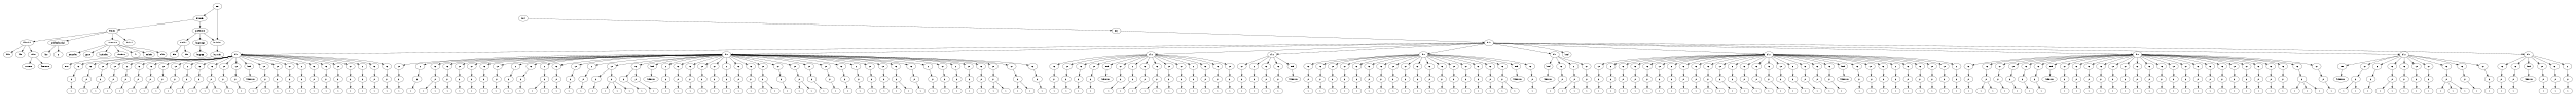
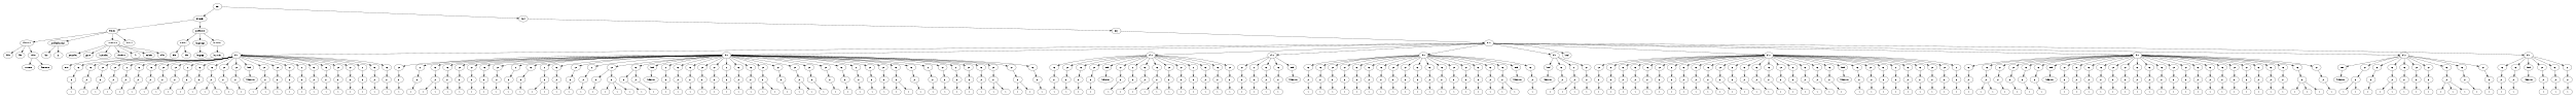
  digraph {
    fontname="Patrick Hand"
    node [fontname="Patrick Hand"]
    edge [fontname="Patrick Hand"]
    n1 [label=TEI]
    n2 [label=teiHeader]
    n3 [label=text]
    n4 [label=fileDesc]
    n5 [label=profileDesc]
    n6 [label=body]
    n7 [label=titleStmt]
    n8 [label=publicationStmt]
    n9 [label=sourceDesc]
    n10 [label=edStmt]
    n11 [label=creation]
    n12 [label=langUsage]
    n13 [label=textClass]
    n14 [label=title]
    n15 [label=title]
    n16 [label=author]
    n17 [label=p]
    n18 [label=idno]
    n19 [label=genre]
    n20 [label=inspiration]
    n21 [label=structure]
    n22 [label=div]
    n23 [label=periode]
    n24 [label=taille]
    n25 [label=permalien]
    n26 [label=surname]
    n27 [label=forename]
    n28 [label=date]
    n29 [label=date]
    n30 [label=language]
    n31 [label=keywords]
    n32 [label=term]
    n33 [label=text1]
    n34 [label=head]
    n35 [label=div2]
    n36 [label=div2]
    n37 [label=div2]
    n38 [label=div2]
    n39 [label=div2]
    n40 [label=div2]
    n41 [label=div2]
    n42 [label=div2]
    n43 [label=div2]
    n44 [label=div2]
    n45 [label=head]
    n46 [label=sp]
    n47 [label=sp]
    n48 [label=sp]
    n49 [label=sp]
    n50 [label=sp]
    n51 [label=sp]
    n52 [label=sp]
    n53 [label=sp]
    n54 [label=sp]
    n55 [label=sp]
    n56 [label=sp]
    n57 [label=sp]
    n58 [label=sp]
    n59 [label=sp]
    n60 [label=sp]
    n61 [label=sp]
    n62 [label=sp]
    n63 [label=sp]
    n64 [label=sp]
    n65 [label=sp]
    n66 [label=sp]
    n67 [label=sp]
    n68 [label=sp]
    n69 [label=sp]
    n70 [label=sp]
    n71 [label=sp]
    n72 [label=sp]
    n73 [label=sp]
    n74 [label=sp]
    n75 [label=head]
    n76 [label=sp]
    n77 [label=sp]
    n78 [label=sp]
    n79 [label=sp]
    n80 [label=sp]
    n81 [label=sp]
    n82 [label=sp]
    n83 [label=sp]
    n84 [label=sp]
    n85 [label=sp]
    n86 [label=sp]
    n87 [label=sp]
    n88 [label=sp]
    n89 [label=sp]
    n90 [label=sp]
    n91 [label=sp]
    n92 [label=sp]
    n93 [label=sp]
    n94 [label=sp]
    n95 [label=sp]
    n96 [label=sp]
    n97 [label=sp]
    n98 [label=sp]
    n99 [label=sp]
    n100 [label=sp]
    n101 [label=sp]
    n102 [label=sp]
    n103 [label=head]
    n104 [label=sp]
    n105 [label=sp]
    n106 [label=sp]
    n107 [label=sp]
    n108 [label=sp]
    n109 [label=sp]
    n110 [label=sp]
    n111 [label=sp]
    n112 [label=sp]
    n113 [label=head]
    n114 [label=sp]
    n115 [label=sp]
    n116 [label=sp]
    n117 [label=sp]
    n118 [label=sp]
    n119 [label=head]
    n120 [label=sp]
    n121 [label=sp]
    n122 [label=sp]
    n123 [label=sp]
    n124 [label=sp]
    n125 [label=sp]
    n126 [label=sp]
    n127 [label=sp]
    n128 [label=sp]
    n129 [label=sp]
    n130 [label=sp]
    n131 [label=sp]
    n132 [label=sp]
    n133 [label=sp]
    n134 [label=sp]
    n135 [label=sp]
    n136 [label=sp]
    n137 [label=sp]
    n138 [label=sp]
    n139 [label=sp]
    n140 [label=sp]
    n141 [label=sp]
    n142 [label=sp]
    n143 [label=sp]
    n144 [label=sp]
    n145 [label=head]
    n146 [label=sp]
    n147 [label=sp]
    n148 [label=sp]
    n149 [label=sp]
    n150 [label=sp]
    n151 [label=sp]
    n152 [label=sp]
    n153 [label=sp]
    n154 [label=sp]
    n155 [label=sp]
    n156 [label=sp]
    n157 [label=sp]
    n158 [label=sp]
    n159 [label=sp]
    n160 [label=sp]
    n161 [label=sp]
    n162 [label=sp]
    n163 [label=sp]
    n164 [label=sp]
    n165 [label=sp]
    n166 [label=sp]
    n167 [label=sp]
    n168 [label=sp]
    n169 [label=sp]
    n170 [label=sp]
    n171 [label=sp]
    n172 [label=sp]
    n173 [label=sp]
    n174 [label=sp]
    n175 [label=sp]
    n176 [label=sp]
    n177 [label=sp]
    n178 [label=sp]
    n179 [label=sp]
    n180 [label=sp]
    n181 [label=sp]
    n182 [label=sp]
    n183 [label=sp]
    n184 [label=sp]
    n185 [label=sp]
    n186 [label=sp]
    n187 [label=sp]
    n188 [label=sp]
    n189 [label=head]
    n190 [label=sp]
    n191 [label=sp]
    n192 [label=sp]
    n193 [label=sp]
    n194 [label=sp]
    n195 [label=sp]
    n196 [label=sp]
    n197 [label=sp]
    n198 [label=sp]
    n199 [label=sp]
    n200 [label=sp]
    n201 [label=sp]
    n202 [label=sp]
    n203 [label=sp]
    n204 [label=head]
    n205 [label=sp]
    n206 [label=sp]
    n207 [label=sp]
    n208 [label=sp]
    n209 [label=head]
    n210 [label=sp]
    n211 [label=sp]
    n212 [label=sp]
    n213 [label=sp]
    n214 [label=sp]
    n215 [label=sp]
    n216 [label=sp]
    n217 [label=sp]
    n218 [label=sp]
    n219 [label=sp]
    n220 [label=sp]
    n221 [label=sp]
    n222 [label=sp]
    n223 [label=sp]
    n224 [label=sp]
    n225 [label=sp]
    n226 [label=sp]
    n227 [label=sp]
    n228 [label=head]
    n229 [label=sp]
    n230 [label=sp]
    n231 [label=sp]
    n232 [label=listPerson]
    n233 [label=p]
    n234 [label=p]
    n235 [label=p]
    n236 [label=p]
    n237 [label=p]
    n238 [label=p]
    n239 [label=p]
    n240 [label=p]
    n241 [label=p]
    n242 [label=p]
    n243 [label=p]
    n244 [label=p]
    n245 [label=p]
    n246 [label=p]
    n247 [label=p]
    n248 [label=p]
    n249 [label=p]
    n250 [label=p]
    n251 [label=p]
    n252 [label=p]
    n253 [label=p]
    n254 [label=p]
    n255 [label=p]
    n256 [label=p]
    n257 [label=p]
    n258 [label=p]
    n259 [label=p]
    n260 [label=p]
    n261 [label=p]
    n262 [label=s]
    n263 [label=s]
    n264 [label=s]
    n265 [label=s]
    n266 [label=s]
    n267 [label=s]
    n268 [label=s]
    n269 [label=s]
    n270 [label=s]
    n271 [label=s]
    n272 [label=s]
    n273 [label=s]
    n274 [label=s]
    n275 [label=s]
    n276 [label=s]
    n277 [label=s]
    n278 [label=s]
    n279 [label=s]
    n280 [label=s]
    n281 [label=s]
    n282 [label=s]
    n283 [label=s]
    n284 [label=s]
    n285 [label=s]
    n286 [label=s]
    n287 [label=s]
    n288 [label=s]
    n289 [label=s]
    n290 [label=s]
    n291 [label=s]
    n292 [label=listPerson]
    n293 [label=p]
    n294 [label=p]
    n295 [label=p]
    n296 [label=p]
    n297 [label=p]
    n298 [label=p]
    n299 [label=p]
    n300 [label=p]
    n301 [label=p]
    n302 [label=p]
    n303 [label=p]
    n304 [label=p]
    n305 [label=p]
    n306 [label=p]
    n307 [label=p]
    n308 [label=p]
    n309 [label=p]
    n310 [label=p]
    n311 [label=p]
    n312 [label=p]
    n313 [label=p]
    n314 [label=p]
    n315 [label=p]
    n316 [label=p]
    n317 [label=p]
    n318 [label=p]
    n319 [label=p]
    n320 [label=s]
    n321 [label=s]
    n322 [label=s]
    n323 [label=s]
    n324 [label=s]
    n325 [label=s]
    n326 [label=s]
    n327 [label=s]
    n328 [label=s]
    n329 [label=s]
    n330 [label=s]
    n331 [label=s]
    n332 [label=s]
    n333 [label=s]
    n334 [label=s]
    n335 [label=s]
    n336 [label=s]
    n337 [label=s]
    n338 [label=s]
    n339 [label=s]
    n340 [label=s]
    n341 [label=s]
    n342 [label=s]
    n343 [label=s]
    n344 [label=s]
    n345 [label=s]
    n346 [label=s]
    n347 [label=s]
    n348 [label=s]
    n349 [label=s]
    n350 [label=listPerson]
    n351 [label=p]
    n352 [label=p]
    n353 [label=p]
    n354 [label=p]
    n355 [label=p]
    n356 [label=p]
    n357 [label=p]
    n358 [label=p]
    n359 [label=p]
    n360 [label=s]
    n361 [label=s]
    n362 [label=s]
    n363 [label=s]
    n364 [label=s]
    n365 [label=s]
    n366 [label=s]
    n367 [label=s]
    n368 [label=s]
    n369 [label=s]
    n370 [label=s]
    n371 [label=s]
    n372 [label=s]
    n373 [label=listPerson]
    n374 [label=p]
    n375 [label=p]
    n376 [label=p]
    n377 [label=p]
    n378 [label=p]
    n379 [label=s]
    n380 [label=s]
    n381 [label=s]
    n382 [label=s]
    n383 [label=s]
    n384 [label=listPerson]
    n385 [label=p]
    n386 [label=p]
    n387 [label=p]
    n388 [label=p]
    n389 [label=p]
    n390 [label=p]
    n391 [label=p]
    n392 [label=p]
    n393 [label=p]
    n394 [label=p]
    n395 [label=p]
    n396 [label=p]
    n397 [label=p]
    n398 [label=p]
    n399 [label=p]
    n400 [label=p]
    n401 [label=p]
    n402 [label=p]
    n403 [label=p]
    n404 [label=p]
    n405 [label=p]
    n406 [label=p]
    n407 [label=p]
    n408 [label=p]
    n409 [label=p]
    n410 [label=s]
    n411 [label=s]
    n412 [label=s]
    n413 [label=s]
    n414 [label=s]
    n415 [label=s]
    n416 [label=s]
    n417 [label=s]
    n418 [label=s]
    n419 [label=s]
    n420 [label=s]
    n421 [label=s]
    n422 [label=s]
    n423 [label=s]
    n424 [label=s]
    n425 [label=s]
    n426 [label=s]
    n427 [label=s]
    n428 [label=s]
    n429 [label=s]
    n430 [label=s]
    n431 [label=s]
    n432 [label=s]
    n433 [label=s]
    n434 [label=s]
    n435 [label=s]
    n436 [label=s]
    n437 [label=listPerson]
    n438 [label=p]
    n439 [label=p]
    n440 [label=p]
    n441 [label=p]
    n442 [label=p]
    n443 [label=p]
    n444 [label=p]
    n445 [label=p]
    n446 [label=p]
    n447 [label=p]
    n448 [label=p]
    n449 [label=p]
    n450 [label=p]
    n451 [label=p]
    n452 [label=p]
    n453 [label=p]
    n454 [label=p]
    n455 [label=p]
    n456 [label=p]
    n457 [label=p]
    n458 [label=p]
    n459 [label=p]
    n460 [label=p]
    n461 [label=p]
    n462 [label=p]
    n463 [label=p]
    n464 [label=p]
    n465 [label=p]
    n466 [label=p]
    n467 [label=p]
    n468 [label=p]
    n469 [label=p]
    n470 [label=p]
    n471 [label=p]
    n472 [label=p]
    n473 [label=p]
    n474 [label=p]
    n475 [label=p]
    n476 [label=p]
    n477 [label=p]
    n478 [label=p]
    n479 [label=p]
    n480 [label=p]
    n481 [label=p]
    n482 [label=p]
    n483 [label=s]
    n484 [label=s]
    n485 [label=s]
    n486 [label=s]
    n487 [label=s]
    n488 [label=s]
    n489 [label=s]
    n490 [label=s]
    n491 [label=s]
    n492 [label=s]
    n493 [label=s]
    n494 [label=s]
    n495 [label=s]
    n496 [label=s]
    n497 [label=s]
    n498 [label=s]
    n499 [label=s]
    n500 [label=s]
    n501 [label=s]
    n502 [label=s]
    n503 [label=s]
    n504 [label=s]
    n505 [label=s]
    n506 [label=s]
    n507 [label=s]
    n508 [label=s]
    n509 [label=s]
    n510 [label=s]
    n511 [label=s]
    n512 [label=s]
    n513 [label=s]
    n514 [label=s]
    n515 [label=s]
    n516 [label=s]
    n517 [label=s]
    n518 [label=s]
    n519 [label=s]
    n520 [label=s]
    n521 [label=s]
    n522 [label=s]
    n523 [label=s]
    n524 [label=s]
    n525 [label=s]
    n526 [label=s]
    n527 [label=s]
    n528 [label=s]
    n529 [label=s]
    n530 [label=s]
    n531 [label=s]
    n532 [label=s]
    n533 [label=s]
    n534 [label=s]
    n535 [label=s]
    n536 [label=s]
    n537 [label=listPerson]
    n538 [label=p]
    n539 [label=p]
    n540 [label=p]
    n541 [label=p]
    n542 [label=p]
    n543 [label=p]
    n544 [label=p]
    n545 [label=p]
    n546 [label=p]
    n547 [label=p]
    n548 [label=p]
    n549 [label=p]
    n550 [label=p]
    n551 [label=p]
    n552 [label=s]
    n553 [label=s]
    n554 [label=s]
    n555 [label=s]
    n556 [label=s]
    n557 [label=s]
    n558 [label=s]
    n559 [label=s]
    n560 [label=s]
    n561 [label=s]
    n562 [label=s]
    n563 [label=s]
    n564 [label=s]
    n565 [label=s]
    n566 [label=s]
    n567 [label=listPerson]
    n568 [label=p]
    n569 [label=p]
    n570 [label=p]
    n571 [label=p]
    n572 [label=s]
    n573 [label=s]
    n574 [label=s]
    n575 [label=s]
    n576 [label=listPerson]
    n577 [label=p]
    n578 [label=p]
    n579 [label=p]
    n580 [label=p]
    n581 [label=p]
    n582 [label=p]
    n583 [label=p]
    n584 [label=p]
    n585 [label=p]
    n586 [label=p]
    n587 [label=p]
    n588 [label=p]
    n589 [label=p]
    n590 [label=p]
    n591 [label=p]
    n592 [label=p]
    n593 [label=p]
    n594 [label=p]
    n595 [label=s]
    n596 [label=s]
    n597 [label=s]
    n598 [label=s]
    n599 [label=s]
    n600 [label=s]
    n601 [label=s]
    n602 [label=s]
    n603 [label=s]
    n604 [label=s]
    n605 [label=s]
    n606 [label=s]
    n607 [label=s]
    n608 [label=s]
    n609 [label=s]
    n610 [label=s]
    n611 [label=s]
    n612 [label=s]
    n613 [label=s]
    n614 [label=listPerson]
    n615 [label=p]
    n616 [label=p]
    n617 [label=p]
    n618 [label=s]
    n619 [label=s]
    n620 [label=s]
    n621 [label=s]
    n1 -> n2
-   n1 -> n13
+   n1 -> n3
    n2 -> n4
    n2 -> n5
    n3 -> n6
    n4 -> n7
    n4 -> n8
    n4 -> n9
    n4 -> n10
    n5 -> n11
    n5 -> n12
    n5 -> n13
    n6 -> n33
    n7 -> n14
    n7 -> n15
    n7 -> n16
    n8 -> n17
    n8 -> n18
    n9 -> n19
    n9 -> n20
    n9 -> n21
    n9 -> n22
    n9 -> n23
    n9 -> n24
    n9 -> n25
    n11 -> n28
    n11 -> n29
    n12 -> n30
    n13 -> n31
    n16 -> n26
    n16 -> n27
    n31 -> n32
    n33 -> n34
    n33 -> n35
    n33 -> n36
    n33 -> n37
    n33 -> n38
    n33 -> n39
    n33 -> n40
    n33 -> n41
    n33 -> n42
    n33 -> n43
    n33 -> n44
    n35 -> n45
    n35 -> n46
    n35 -> n47
    n35 -> n48
    n35 -> n49
    n35 -> n50
    n35 -> n51
    n35 -> n52
    n35 -> n53
    n35 -> n54
    n35 -> n55
    n35 -> n56
    n35 -> n57
    n35 -> n58
    n35 -> n59
    n35 -> n60
    n35 -> n61
    n35 -> n62
    n35 -> n63
    n35 -> n64
    n35 -> n65
    n35 -> n66
    n35 -> n67
    n35 -> n68
    n35 -> n69
    n35 -> n70
    n35 -> n71
    n35 -> n72
    n35 -> n73
    n35 -> n74
    n36 -> n75
    n36 -> n76
    n36 -> n77
    n36 -> n78
    n36 -> n79
    n36 -> n80
    n36 -> n81
    n36 -> n82
    n36 -> n83
    n36 -> n84
    n36 -> n85
    n36 -> n86
    n36 -> n87
    n36 -> n88
    n36 -> n89
    n36 -> n90
    n36 -> n91
    n36 -> n92
    n36 -> n93
    n36 -> n94
    n36 -> n95
    n36 -> n96
    n36 -> n97
    n36 -> n98
    n36 -> n99
    n36 -> n100
    n36 -> n101
    n36 -> n102
    n37 -> n103
    n37 -> n104
    n37 -> n105
    n37 -> n106
    n37 -> n107
    n37 -> n108
    n37 -> n109
    n37 -> n110
    n37 -> n111
    n37 -> n112
    n38 -> n113
    n38 -> n114
    n38 -> n115
    n38 -> n116
    n38 -> n117
    n38 -> n118
    n39 -> n119
    n39 -> n120
    n39 -> n121
    n39 -> n122
    n39 -> n123
    n39 -> n124
    n39 -> n125
    n39 -> n126
    n39 -> n127
    n39 -> n128
    n39 -> n129
    n39 -> n130
    n39 -> n131
    n39 -> n132
    n39 -> n133
    n39 -> n134
    n39 -> n135
    n39 -> n136
    n39 -> n137
    n39 -> n138
    n39 -> n139
    n39 -> n140
    n39 -> n141
    n39 -> n142
    n39 -> n143
    n39 -> n144
    n40 -> n145
    n40 -> n146
    n40 -> n147
    n40 -> n148
    n40 -> n149
    n40 -> n150
    n40 -> n151
    n40 -> n152
    n40 -> n153
    n40 -> n154
    n40 -> n155
    n40 -> n156
    n40 -> n157
    n40 -> n158
    n40 -> n159
    n40 -> n160
    n40 -> n161
    n40 -> n162
    n40 -> n163
    n40 -> n164
    n40 -> n165
    n40 -> n166
    n40 -> n167
    n40 -> n168
    n40 -> n169
    n40 -> n170
    n40 -> n171
    n40 -> n172
    n40 -> n173
    n40 -> n174
    n40 -> n175
    n40 -> n176
    n40 -> n177
    n40 -> n178
    n40 -> n179
    n40 -> n180
    n40 -> n181
    n40 -> n182
    n40 -> n183
    n40 -> n184
    n40 -> n185
    n40 -> n186
    n40 -> n187
    n40 -> n188
    n41 -> n189
    n41 -> n190
    n41 -> n191
    n41 -> n192
    n41 -> n193
    n41 -> n194
    n41 -> n195
    n41 -> n196
    n41 -> n197
    n41 -> n198
    n41 -> n199
    n41 -> n200
    n41 -> n201
    n41 -> n202
    n41 -> n203
    n42 -> n204
    n42 -> n205
    n42 -> n206
    n42 -> n207
    n42 -> n208
    n43 -> n209
    n43 -> n210
    n43 -> n211
    n43 -> n212
    n43 -> n213
    n43 -> n214
    n43 -> n215
    n43 -> n216
    n43 -> n217
    n43 -> n218
    n43 -> n219
    n43 -> n220
    n43 -> n221
    n43 -> n222
    n43 -> n223
    n43 -> n224
    n43 -> n225
    n43 -> n226
    n43 -> n227
    n44 -> n228
    n44 -> n229
    n44 -> n230
    n44 -> n231
    n45 -> n232
    n46 -> n233
    n47 -> n234
    n48 -> n235
    n49 -> n236
    n50 -> n237
    n51 -> n238
    n52 -> n239
    n53 -> n240
    n54 -> n241
    n55 -> n242
    n56 -> n243
    n57 -> n244
    n58 -> n245
    n59 -> n246
    n60 -> n247
    n61 -> n248
    n62 -> n249
    n63 -> n250
    n64 -> n251
    n65 -> n252
    n66 -> n253
    n67 -> n254
    n68 -> n255
    n69 -> n256
    n70 -> n257
    n71 -> n258
    n72 -> n259
    n73 -> n260
    n74 -> n261
    n75 -> n292
    n76 -> n293
    n77 -> n294
    n78 -> n295
    n79 -> n296
    n80 -> n297
    n81 -> n298
    n82 -> n299
    n83 -> n300
    n84 -> n301
    n85 -> n302
    n86 -> n303
    n87 -> n304
    n88 -> n305
    n89 -> n306
    n90 -> n307
    n91 -> n308
    n92 -> n309
    n93 -> n310
    n94 -> n311
    n95 -> n312
    n96 -> n313
    n97 -> n314
    n98 -> n315
    n99 -> n316
    n100 -> n317
    n101 -> n318
    n102 -> n319
    n103 -> n350
    n104 -> n351
    n105 -> n352
    n106 -> n353
    n107 -> n354
    n108 -> n355
    n109 -> n356
    n110 -> n357
    n111 -> n358
    n112 -> n359
    n113 -> n373
    n114 -> n374
    n115 -> n375
    n116 -> n376
    n117 -> n377
    n118 -> n378
    n119 -> n384
    n120 -> n385
    n121 -> n386
    n122 -> n387
    n123 -> n388
    n124 -> n389
    n125 -> n390
    n126 -> n391
    n127 -> n392
    n128 -> n393
    n129 -> n394
    n130 -> n395
    n131 -> n396
    n132 -> n397
    n133 -> n398
    n134 -> n399
    n135 -> n400
    n136 -> n401
    n137 -> n402
    n138 -> n403
    n139 -> n404
    n140 -> n405
    n141 -> n406
    n142 -> n407
    n143 -> n408
    n144 -> n409
    n145 -> n437
    n146 -> n438
    n147 -> n439
    n148 -> n440
    n149 -> n441
    n150 -> n442
    n151 -> n443
    n152 -> n444
    n153 -> n445
    n154 -> n446
    n155 -> n447
    n156 -> n448
    n157 -> n449
    n158 -> n450
    n159 -> n451
    n160 -> n452
    n161 -> n453
    n162 -> n454
    n163 -> n455
    n164 -> n456
    n165 -> n457
    n166 -> n458
    n167 -> n459
    n168 -> n460
    n169 -> n461
    n170 -> n462
    n171 -> n463
    n172 -> n464
    n173 -> n465
    n174 -> n466
    n175 -> n467
    n176 -> n468
    n177 -> n469
    n178 -> n470
    n179 -> n471
    n180 -> n472
    n181 -> n473
    n182 -> n474
    n183 -> n475
    n184 -> n476
    n185 -> n477
    n186 -> n478
    n187 -> n479
    n187 -> n480
    n188 -> n481
    n188 -> n482
    n189 -> n537
    n190 -> n538
    n191 -> n539
    n192 -> n540
    n193 -> n541
    n194 -> n542
    n195 -> n543
    n196 -> n544
    n197 -> n545
    n198 -> n546
    n199 -> n547
    n200 -> n548
    n201 -> n549
    n202 -> n550
    n203 -> n551
    n204 -> n567
    n205 -> n568
    n206 -> n569
    n207 -> n570
    n208 -> n571
    n209 -> n576
    n210 -> n577
    n211 -> n578
    n212 -> n579
    n213 -> n580
    n214 -> n581
    n215 -> n582
    n216 -> n583
    n217 -> n584
    n218 -> n585
    n219 -> n586
    n220 -> n587
    n221 -> n588
    n222 -> n589
    n223 -> n590
    n224 -> n591
    n225 -> n592
    n226 -> n593
    n227 -> n594
    n228 -> n614
    n229 -> n615
    n230 -> n616
    n231 -> n617
    n233 -> n262
    n234 -> n263
    n235 -> n264
    n236 -> n265
    n237 -> n266
    n238 -> n267
    n239 -> n268
    n240 -> n269
    n241 -> n270
    n242 -> n271
    n243 -> n272
    n244 -> n273
    n245 -> n274
    n246 -> n275
    n247 -> n276
    n248 -> n277
    n249 -> n278
    n250 -> n279
    n251 -> n280
    n251 -> n281
    n252 -> n282
    n253 -> n283
    n254 -> n284
    n255 -> n285
    n256 -> n286
    n257 -> n287
    n258 -> n288
    n259 -> n289
    n260 -> n290
    n261 -> n291
    n293 -> n320
    n294 -> n321
    n295 -> n322
    n296 -> n323
    n297 -> n324
    n298 -> n325
    n299 -> n326
    n300 -> n327
    n301 -> n328
    n302 -> n329
    n303 -> n330
    n304 -> n331
    n305 -> n332
    n306 -> n333
    n307 -> n334
    n308 -> n335
    n309 -> n336
    n310 -> n337
    n311 -> n338
    n312 -> n339
    n312 -> n340
    n312 -> n341
    n313 -> n342
    n314 -> n343
    n315 -> n344
    n315 -> n345
    n316 -> n346
    n317 -> n347
    n318 -> n348
    n319 -> n349
    n351 -> n360
    n351 -> n361
    n352 -> n362
    n353 -> n363
    n353 -> n364
    n354 -> n365
    n355 -> n366
    n356 -> n367
    n357 -> n368
    n357 -> n369
    n357 -> n370
    n358 -> n371
    n359 -> n372
    n374 -> n379
    n375 -> n380
    n376 -> n381
    n377 -> n382
    n378 -> n383
    n385 -> n410
    n385 -> n411
    n386 -> n412
    n387 -> n413
    n388 -> n414
    n389 -> n415
    n390 -> n416
    n391 -> n417
    n392 -> n418
    n393 -> n419
    n394 -> n420
    n395 -> n421
    n396 -> n422
    n397 -> n423
    n398 -> n424
    n399 -> n425
    n400 -> n426
    n401 -> n427
    n402 -> n428
    n403 -> n429
    n404 -> n430
    n405 -> n431
    n406 -> n432
    n407 -> n433
    n407 -> n434
    n408 -> n435
    n409 -> n436
    n438 -> n483
    n439 -> n484
    n440 -> n485
    n441 -> n486
    n442 -> n487
    n443 -> n488
    n444 -> n489
    n445 -> n490
    n446 -> n491
    n446 -> n492
    n447 -> n493
    n448 -> n494
    n448 -> n495
    n449 -> n496
    n450 -> n497
    n451 -> n498
    n452 -> n499
    n453 -> n500
    n454 -> n501
    n455 -> n502
    n455 -> n503
    n456 -> n504
    n457 -> n505
    n458 -> n506
    n459 -> n507
    n460 -> n508
    n461 -> n509
    n462 -> n510
    n462 -> n511
    n463 -> n512
    n463 -> n513
    n464 -> n514
    n465 -> n515
    n466 -> n516
    n467 -> n517
    n467 -> n518
    n468 -> n519
    n469 -> n520
    n470 -> n521
    n471 -> n522
    n472 -> n523
    n473 -> n524
    n474 -> n525
    n475 -> n526
    n475 -> n527
    n476 -> n528
    n477 -> n529
    n478 -> n530
    n479 -> n531
    n479 -> n532
    n479 -> n533
    n480 -> n534
    n481 -> n535
    n482 -> n536
    n538 -> n552
    n539 -> n553
    n540 -> n554
    n541 -> n555
    n541 -> n556
    n542 -> n557
    n543 -> n558
    n544 -> n559
    n545 -> n560
    n546 -> n561
    n547 -> n562
    n548 -> n563
    n549 -> n564
    n550 -> n565
    n551 -> n566
    n568 -> n572
    n569 -> n573
    n570 -> n574
    n571 -> n575
    n577 -> n595
    n578 -> n596
    n579 -> n597
    n580 -> n598
    n581 -> n599
    n582 -> n600
    n583 -> n601
    n584 -> n602
    n585 -> n603
    n586 -> n604
    n587 -> n605
    n588 -> n606
    n589 -> n607
    n590 -> n608
    n591 -> n609
    n592 -> n610
    n593 -> n611
    n594 -> n612
    n594 -> n613
    n615 -> n618
    n616 -> n619
    n616 -> n620
    n617 -> n621
  }
